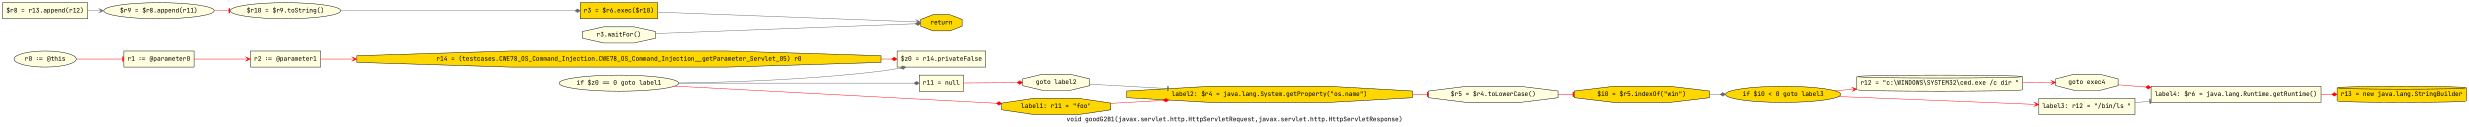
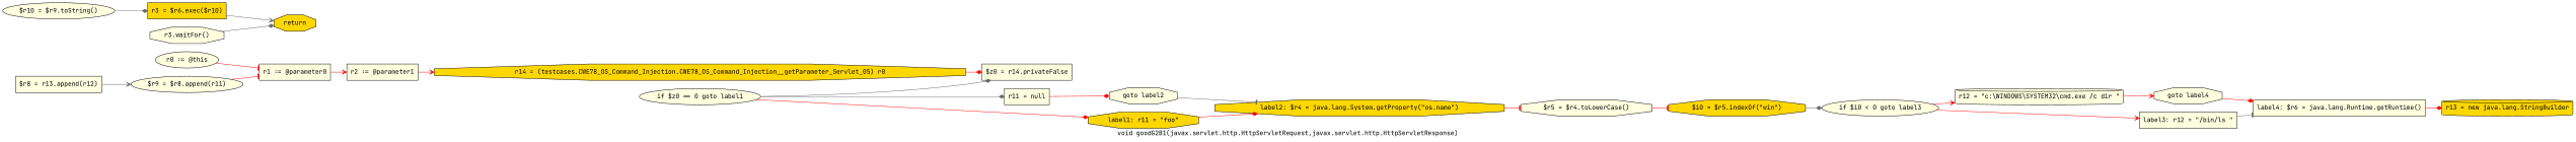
  digraph {
    fontname="JetBrains Mono"
    label="void goodG2B1(javax.servlet.http.HttpServletRequest,javax.servlet.http.HttpServletResponse)"
    rankdir=LR
    node [fillcolor=lightyellow fontname="JetBrains Mono" shape=octagon style=filled]
    edge [arrowhead=diamond color=red fontname="JetBrains Mono"]
    n1 [label="r0 := @this" shape=ellipse]
    n2 [label="r1 := @parameter0" shape=box]
    n3 [label="r2 := @parameter1" shape=box]
    n4 [fillcolor=gold label="r14 = (testcases.CWE78_OS_Command_Injection.CWE78_OS_Command_Injection__getParameter_Servlet_05) r0"]
    n5 [label="$z0 = r14.privateFalse" shape=box]
    n6 [label="if $z0 == 0 goto label1" shape=ellipse]
    n7 [label="r11 = null" shape=box]
    n8 [fillcolor=gold label="label1: r11 = \"foo\""]
    n9 [label="goto label2"]
    n10 [fillcolor=gold label="label2: $r4 = java.lang.System.getProperty(\"os.name\")"]
    n11 [label="$r5 = $r4.toLowerCase()"]
    n12 [fillcolor=gold label="$i0 = $r5.indexOf(\"win\")"]
-   n13 [fillcolor=gold label="if $i0 < 0 goto label3" shape=ellipse]
+   n13 [label="if $i0 < 0 goto label3" shape=ellipse]
    n14 [label="r12 = \"c:\\WINDOWS\\SYSTEM32\\cmd.exe /c dir \"" shape=cylinder]
    n15 [label="label3: r12 = \"/bin/ls \"" shape=box]
-   n16 [label="goto exec4"]
+   n16 [label="goto label4"]
    n17 [label="label4: $r6 = java.lang.Runtime.getRuntime()" shape=box]
    n18 [fillcolor=gold label="r13 = new java.lang.StringBuilder" shape=cylinder]
    n19 [label="$r8 = r13.append(r12)" shape=box]
    n20 [label="$r9 = $r8.append(r11)" shape=ellipse]
    n21 [label="$r10 = $r9.toString()" shape=ellipse]
    n22 [fillcolor=gold label="r3 = $r6.exec($r10)" shape=box]
    n23 [fillcolor=gold label=return]
    n24 [label="r3.waitFor()"]
    n1 -> n2 [arrowhead=tee]
    n2 -> n3 [arrowhead=vee]
    n3 -> n4 [arrowhead=vee]
    n4 -> n5
    n6 -> n5 [color=gray40]
    n6 -> n7 [color=gray40]
    n6 -> n8
    n7 -> n9
    n8 -> n10
    n9 -> n10 [arrowhead=tee color=gray40]
    n10 -> n11 [arrowhead=tee]
    n11 -> n12 [arrowhead=tee]
    n12 -> n13 [color=gray40]
    n13 -> n14 [arrowhead=vee]
    n13 -> n15 [arrowhead=vee]
    n14 -> n16 [arrowhead=vee]
    n15 -> n17 [arrowhead=tee color=gray40]
    n16 -> n17
    n17 -> n18
    n19 -> n20 [arrowhead=vee color=gray40]
-   n20 -> n21 [arrowhead=tee]
+   n20 -> n2 [arrowhead=tee]
    n21 -> n22 [color=gray40]
    n22 -> n23 [arrowhead=vee color=gray40]
    n24 -> n23 [color=gray40]
  }
